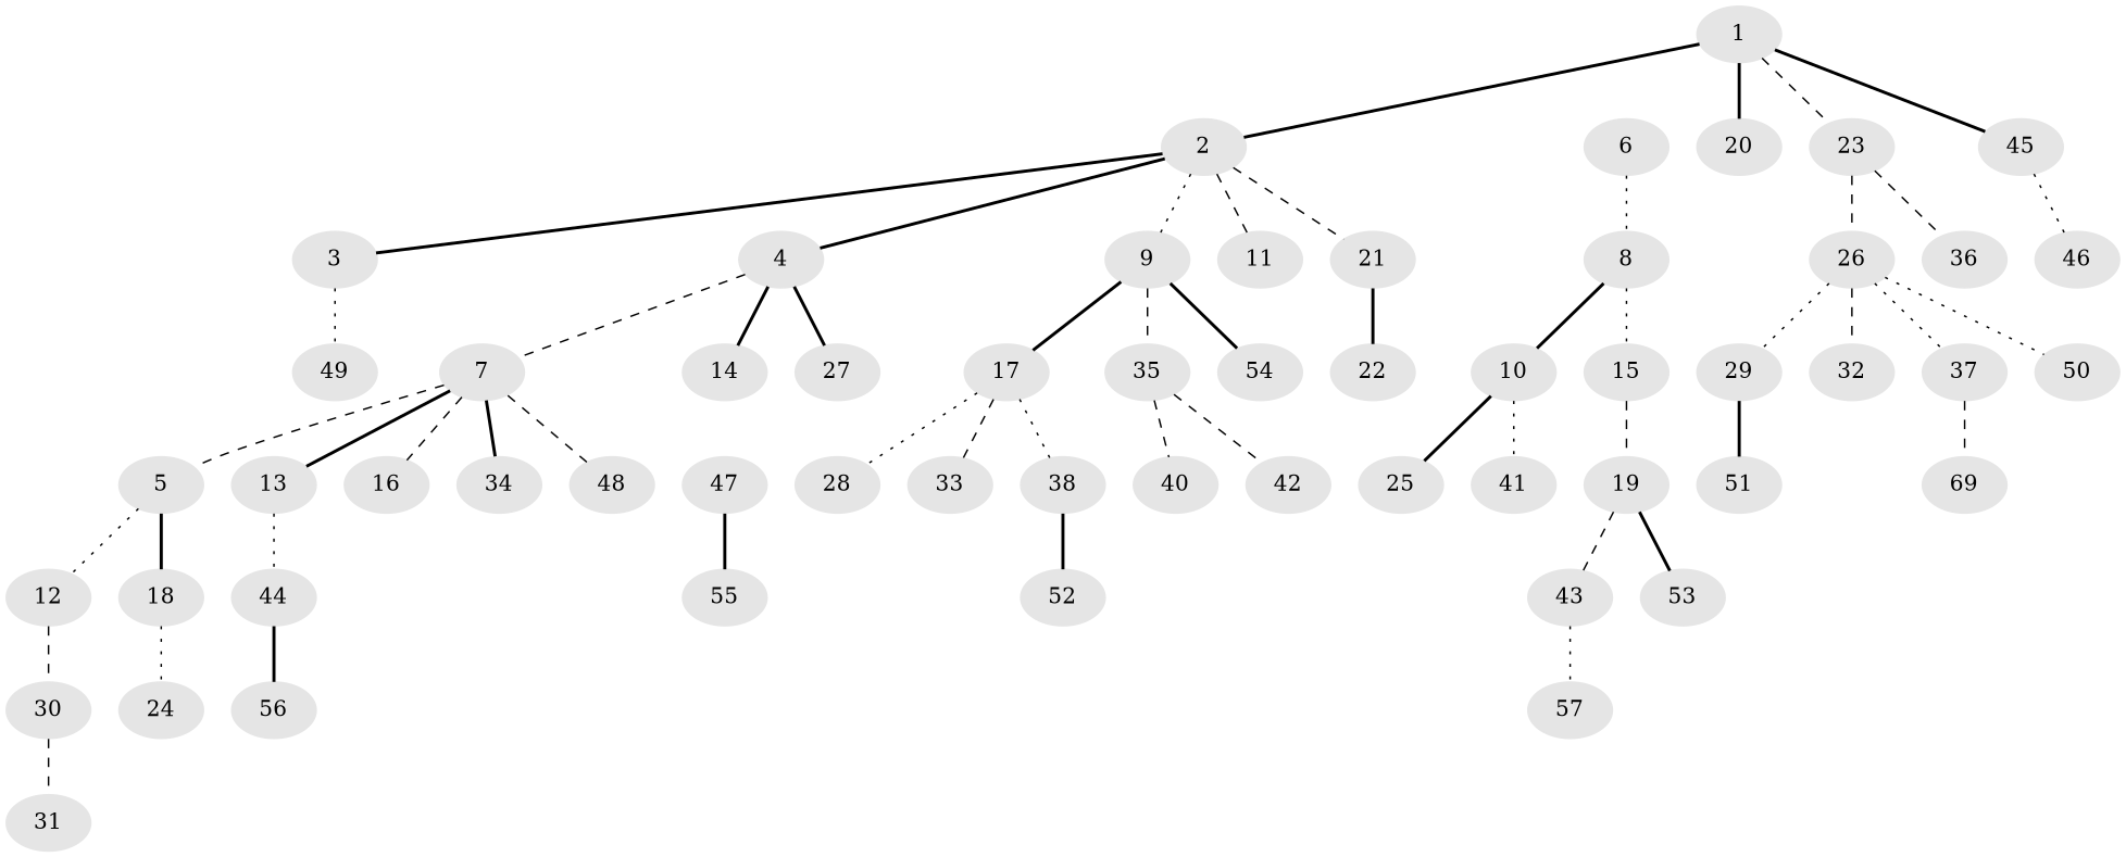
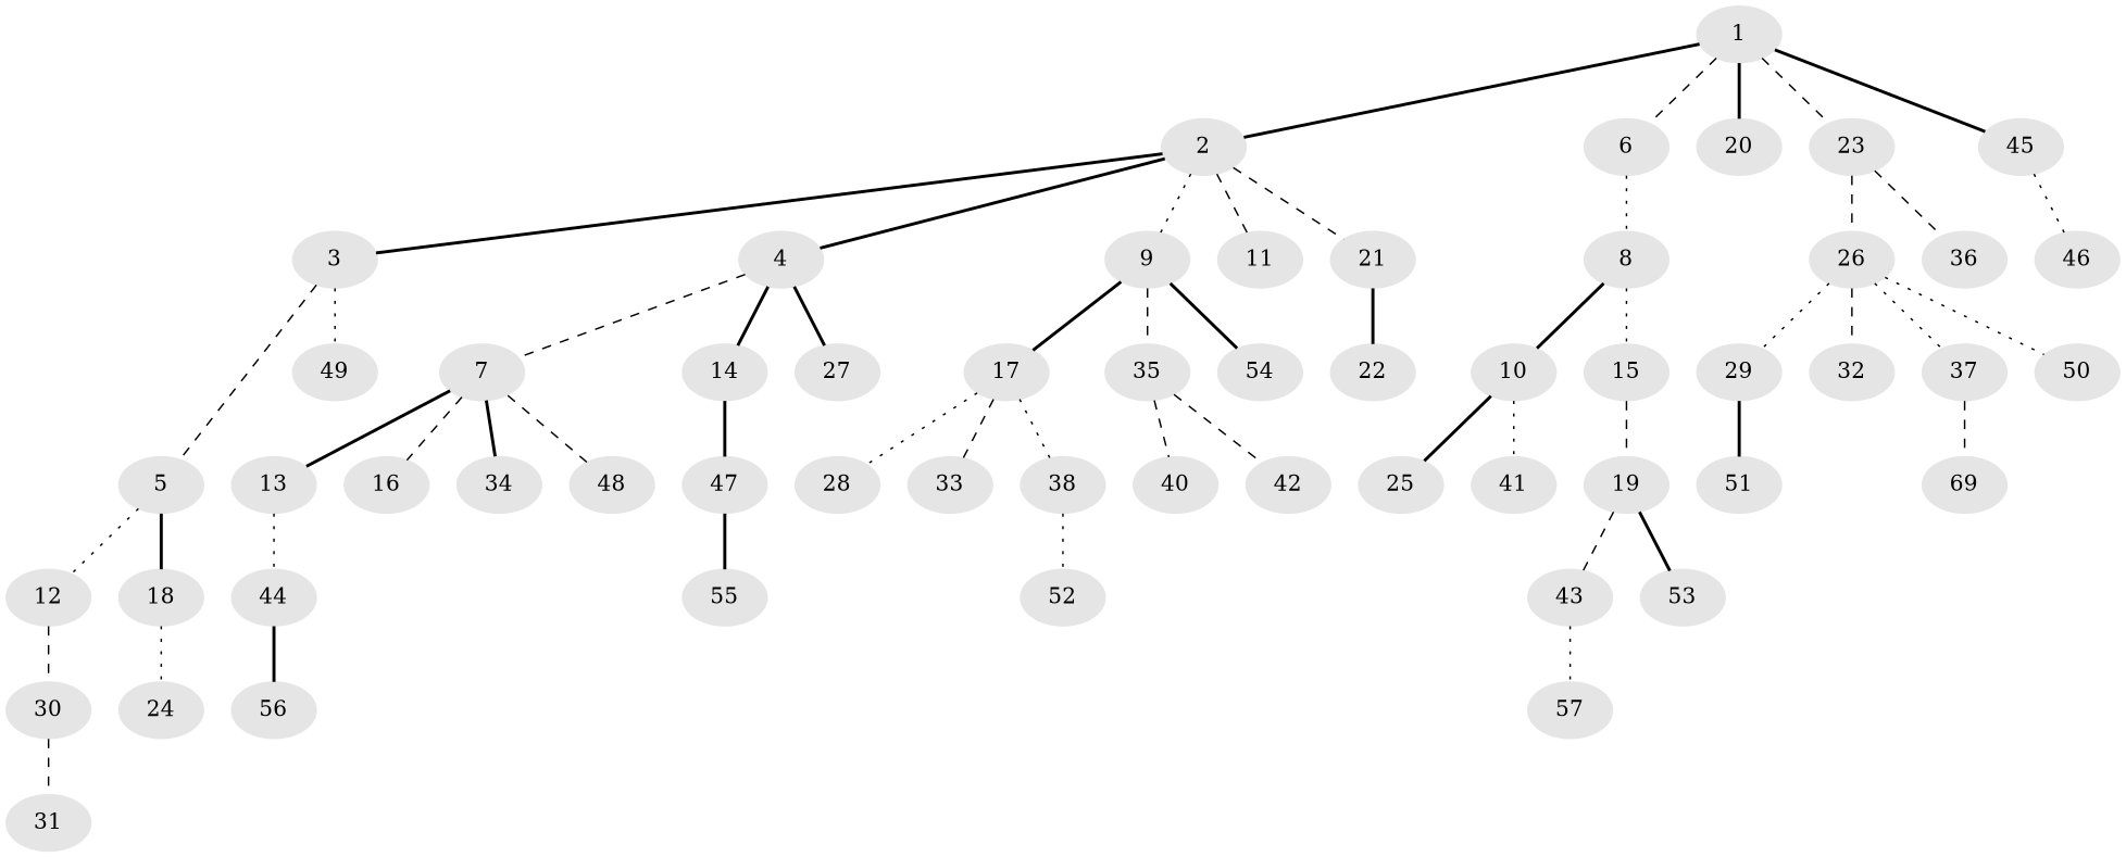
  graph {
    node [color=gray90 style=filled]
    edge [style=bold]
    1
    2
    6
    20
    23
    45
    3
    4
    9
    11
    21
    8
    26
    36
    46
    5
    49
    7
    14
    27
    17
    35
    54
    22
    12
    18
    13
    16
    34
    48
    47
    30
    24
    10
    15
    44
    25
    41
    19
    28
    33
    38
    40
    42
    31
    56
    55
    43
    53
    52
    57
    29
    32
    37
    50
    51
    n57 [label=69]
    1 -- 2
+   1 -- 6 [style=dashed]
    1 -- 20
    1 -- 23 [style=dashed]
    1 -- 45
    2 -- 3
    2 -- 4
    2 -- 9 [style=dotted]
    2 -- 11 [style=dashed]
    2 -- 21 [style=dashed]
    6 -- 8 [style=dotted]
    23 -- 26 [style=dashed]
    23 -- 36 [style=dashed]
    45 -- 46 [style=dotted]
-   7 -- 5 [style=dashed]
+   3 -- 5 [style=dashed]
    3 -- 49 [style=dotted]
    4 -- 7 [style=dashed]
    4 -- 14
    4 -- 27
    9 -- 17
    9 -- 35 [style=dashed]
    9 -- 54
    21 -- 22
    8 -- 10
    8 -- 15 [style=dotted]
    26 -- 29 [style=dotted]
    26 -- 32 [style=dashed]
    26 -- 37 [style=dotted]
    26 -- 50 [style=dotted]
    5 -- 12 [style=dotted]
    5 -- 18
    7 -- 13
    7 -- 16 [style=dashed]
    7 -- 34
    7 -- 48 [style=dashed]
+   14 -- 47
    17 -- 28 [style=dotted]
    17 -- 33 [style=dashed]
    17 -- 38 [style=dotted]
    35 -- 40 [style=dashed]
    35 -- 42 [style=dashed]
    12 -- 30 [style=dashed]
    18 -- 24 [style=dotted]
    13 -- 44 [style=dotted]
    47 -- 55
    30 -- 31 [style=dashed]
    10 -- 25
    10 -- 41 [style=dotted]
    15 -- 19 [style=dashed]
    44 -- 56
    19 -- 43 [style=dashed]
    19 -- 53
-   38 -- 52
+   38 -- 52 [style=dotted]
    43 -- 57 [style=dotted]
    29 -- 51
    37 -- n57 [style=dashed]
  }
